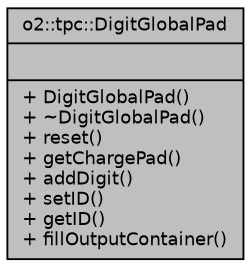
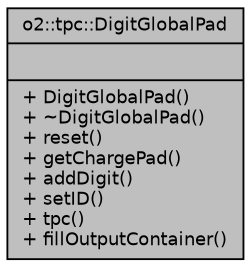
  digraph {
-   n1 [color=black fillcolor=grey75 fontcolor=black fontname=Helvetica fontsize=10 height=0.2 label="{o2::tpc::DigitGlobalPad\n||+ DigitGlobalPad()\l+ ~DigitGlobalPad()\l+ reset()\l+ getChargePad()\l+ addDigit()\l+ setID()\l+ getID()\l+ fillOutputContainer()\l}" shape=record style=filled width=0.4]
+   n1 [color=black fillcolor=grey75 fontcolor=black fontname=Helvetica fontsize=10 height=0.2 label="{o2::tpc::DigitGlobalPad\n||+ DigitGlobalPad()\l+ ~DigitGlobalPad()\l+ reset()\l+ getChargePad()\l+ addDigit()\l+ setID()\l+ tpc()\l+ fillOutputContainer()\l}" shape=record style=filled width=0.4]
  }
